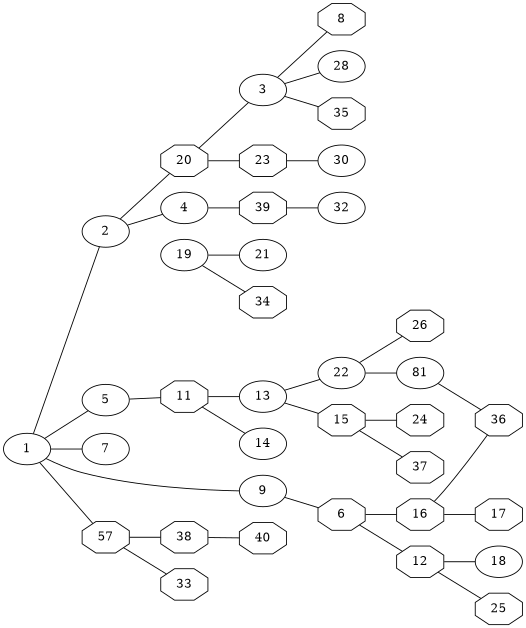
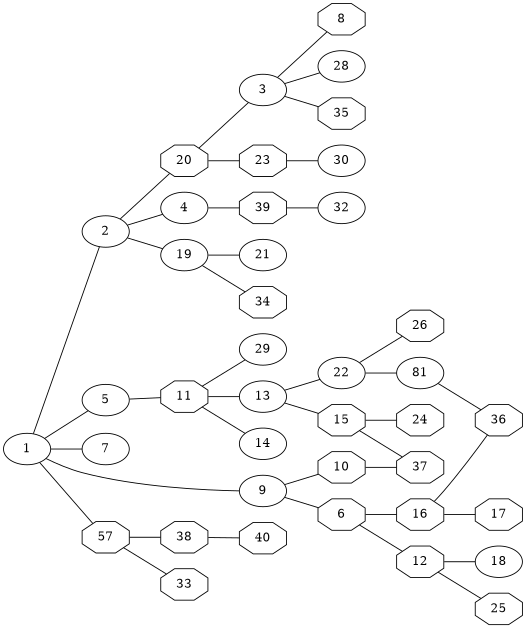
  graph {
    rankdir=LR
    node [shape=octagon]
    1 [shape=ellipse]
    2 [shape=ellipse]
    5 [shape=ellipse]
    7 [shape=ellipse]
    9 [shape=ellipse]
    n6 [label=57]
    4 [shape=ellipse]
    19 [shape=ellipse]
    20
    11
    6
+   10
    33
    38
    3 [shape=ellipse]
    8
    28 [shape=ellipse]
    35
    39
    21 [shape=ellipse]
    34
    23
    12
    16
    13 [shape=ellipse]
    14 [shape=ellipse]
+   29 [shape=ellipse]
    37
    40
    32 [shape=ellipse]
    30 [shape=ellipse]
    18 [shape=ellipse]
    25
    17
    36
    15
    22 [shape=ellipse]
    24
    26
    n40 [label=81 shape=ellipse]
    1 -- 2
    1 -- 5
    1 -- 7
    1 -- 9
    1 -- n6
    2 -- 4
+   2 -- 19
    2 -- 20
    5 -- 11
    9 -- 6
+   9 -- 10
    n6 -- 33
    n6 -- 38
    4 -- 39
    19 -- 21
    19 -- 34
    20 -- 3
    20 -- 23
    11 -- 13
    11 -- 14
+   11 -- 29
    6 -- 12
    6 -- 16
+   10 -- 37
    38 -- 40
    3 -- 8
    3 -- 28
    3 -- 35
    39 -- 32
    23 -- 30
    12 -- 18
    12 -- 25
    16 -- 17
    16 -- 36
    13 -- 15
    13 -- 22
    15 -- 37
    15 -- 24
    22 -- 26
    22 -- n40
    n40 -- 36
  }
